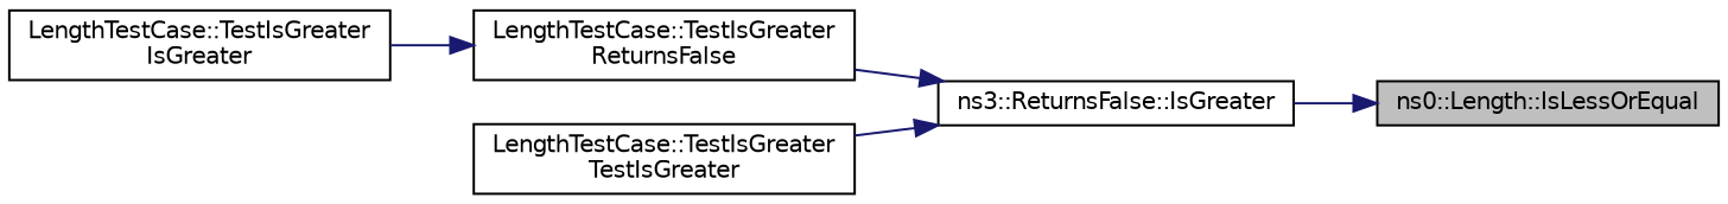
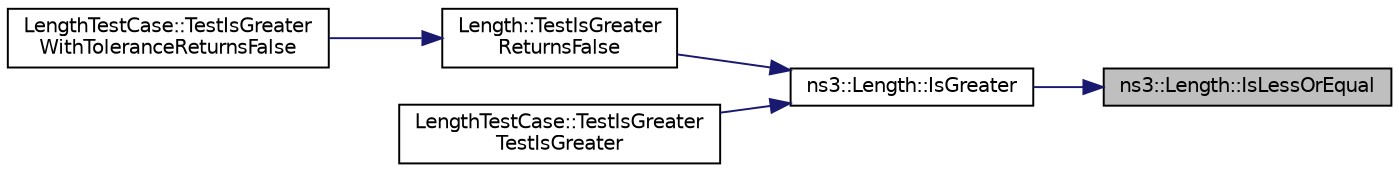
  digraph {
    rankdir=RL
    node [color=black fillcolor=white fontname=Helvetica fontsize=10 shape=record style=filled]
    edge [color=midnightblue dir=back fontname=Helvetica fontsize=10 labelfontname=Helvetica labelfontsize=10 style=solid]
-   n1 [fillcolor=grey75 fontcolor=black height=0.2 label="ns0::Length::IsLessOrEqual" width=0.4]
-   n2 [height=0.2 label="ns3::ReturnsFalse::IsGreater" width=0.4]
-   n3 [height=0.2 label="LengthTestCase::TestIsGreater\lReturnsFalse" width=0.4]
+   n1 [fillcolor=grey75 fontcolor=black height=0.2 label="ns3::Length::IsLessOrEqual" width=0.4]
+   n2 [height=0.2 label="ns3::Length::IsGreater" width=0.4]
+   n3 [height=0.2 label="Length::TestIsGreater\lReturnsFalse" width=0.4]
    n4 [height=0.2 label="LengthTestCase::TestIsGreater\lTestIsGreater" width=0.4]
-   n5 [height=0.2 label="LengthTestCase::TestIsGreater\lIsGreater" width=0.4]
+   n5 [height=0.2 label="LengthTestCase::TestIsGreater\lWithToleranceReturnsFalse" width=0.4]
    n1 -> n2
    n2 -> n3
    n2 -> n4
    n3 -> n5
  }
